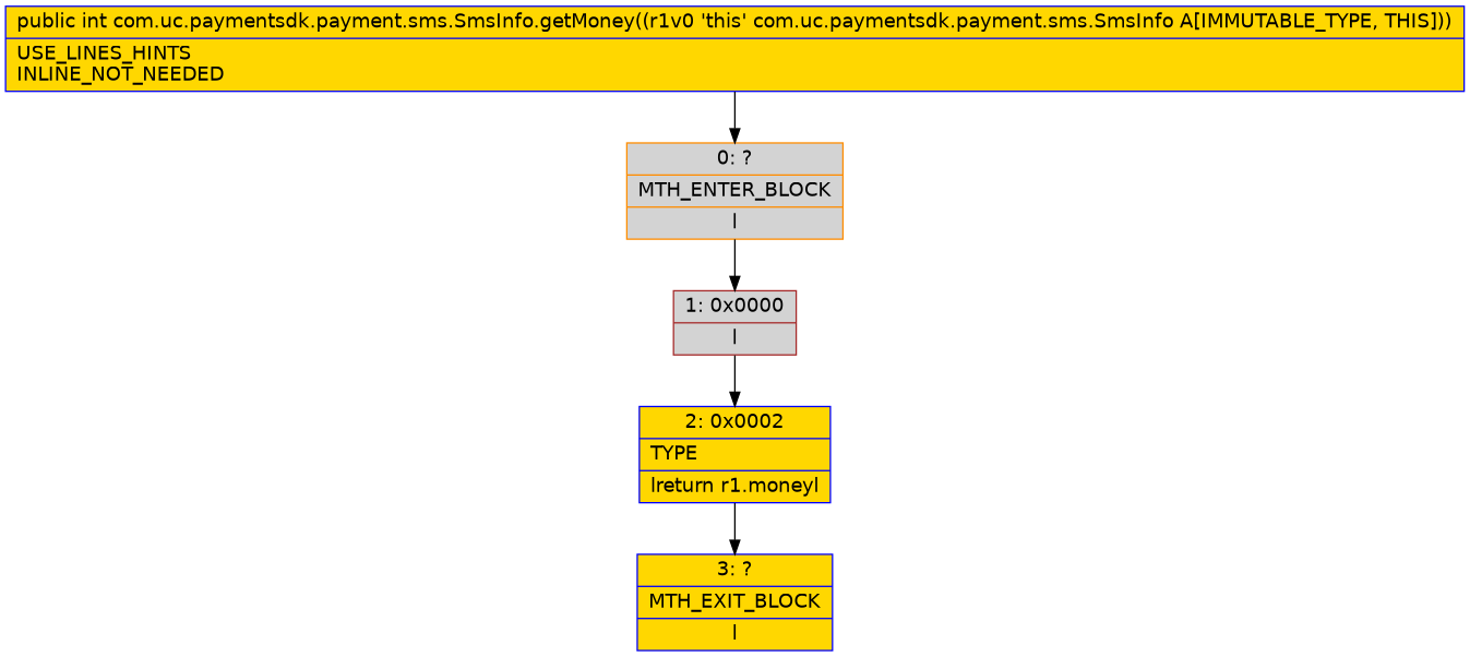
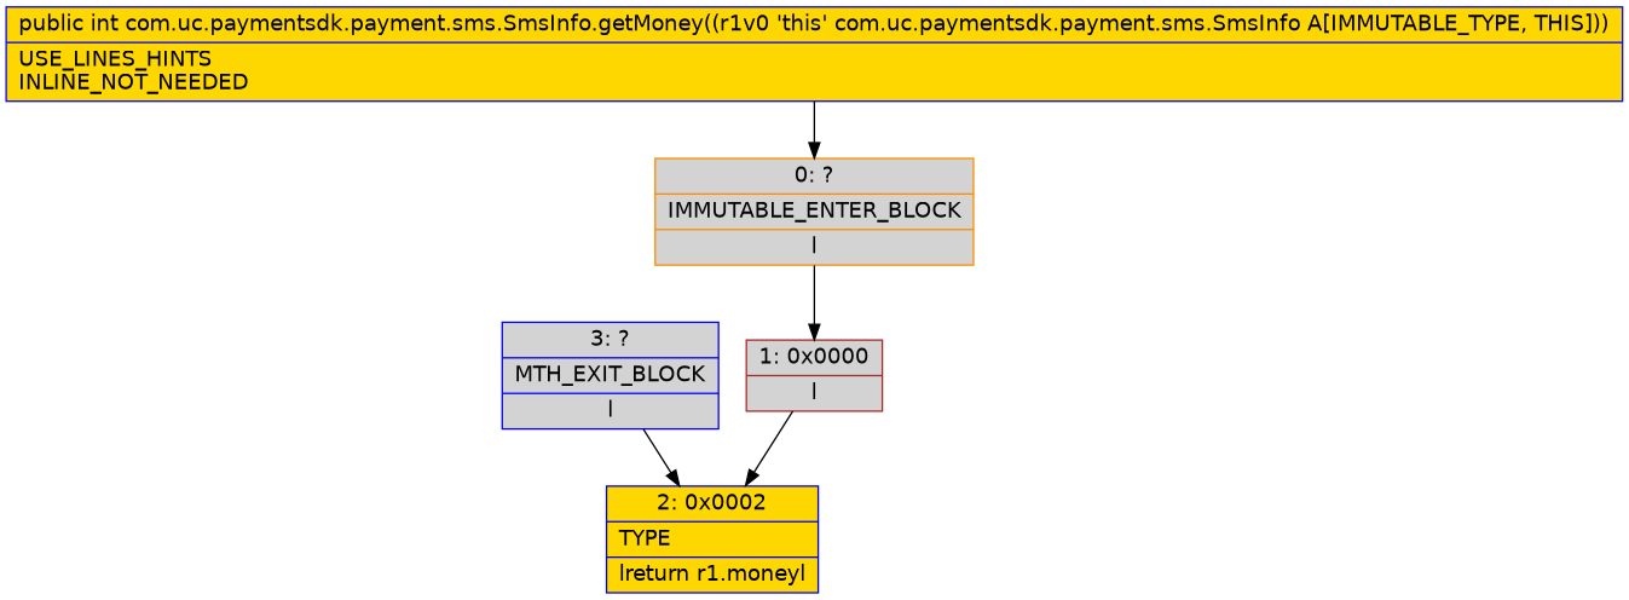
  digraph {
    fontname="DejaVu Sans"
    node [color=blue fillcolor=lightgrey fontname="DejaVu Sans" shape=record style=filled]
    edge [fontname="DejaVu Sans"]
-   n1 [color=darkorange label="{0\:\ ?|MTH_ENTER_BLOCK\l|l}"]
+   n1 [color=darkorange label="{0\:\ ?|IMMUTABLE_ENTER_BLOCK\l|l}"]
    n2 [color=brown label="{1\:\ 0x0000|l}"]
    n3 [fillcolor=gold label="{2\:\ 0x0002|TYPE\l|lreturn r1.moneyl}"]
-   n4 [fillcolor=gold label="{3\:\ ?|MTH_EXIT_BLOCK\l|l}"]
+   n4 [label="{3\:\ ?|MTH_EXIT_BLOCK\l|l}"]
    n5 [fillcolor=gold label="{public int com.uc.paymentsdk.payment.sms.SmsInfo.getMoney((r1v0 'this' com.uc.paymentsdk.payment.sms.SmsInfo A[IMMUTABLE_TYPE, THIS]))  | USE_LINES_HINTS\lINLINE_NOT_NEEDED\l}"]
    n1 -> n2
    n2 -> n3
-   n3 -> n4
+   n4 -> n3
    n5 -> n1
  }
